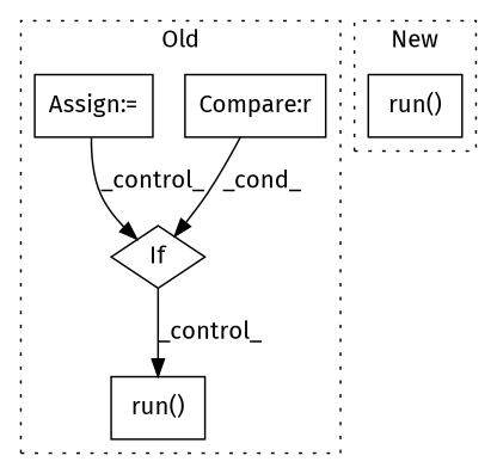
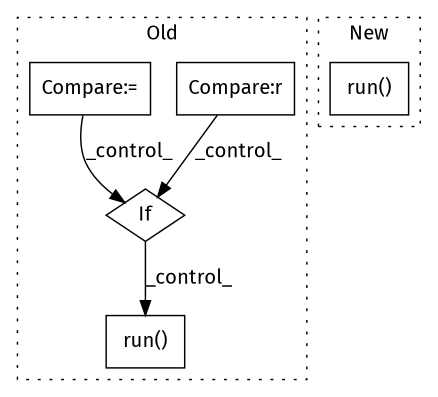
  digraph {
    fontname="Fira Sans"
    node [a=75 fontname="Fira Sans" l=3 shape=box]
    edge [fontname="Fira Sans"]
    n1 [a=96 label=If s=7585 shape=diamond]
    n2 [a=40 l=37 label="Compare:r" s=7588]
-   n3 [a=68 label="Assign:=" s=7762]
+   n3 [a=68 label="Compare:=" s=7762]
    n4 [l="27,1" label="run()" s="7663,7729"]
    n5 [l="21,1" label="run()" s="7251,7303"]
    subgraph cluster_1 {
      label=Old
      style=dotted
      n1
      n2
      n3
      n4
    }
    subgraph cluster_2 {
      label=New
      style=dotted
      n5
    }
    n1 -> n4 [label=_control_]
-   n2 -> n1 [label=_cond_]
+   n2 -> n1 [label=_control_]
    n3 -> n1 [label=_control_]
  }
